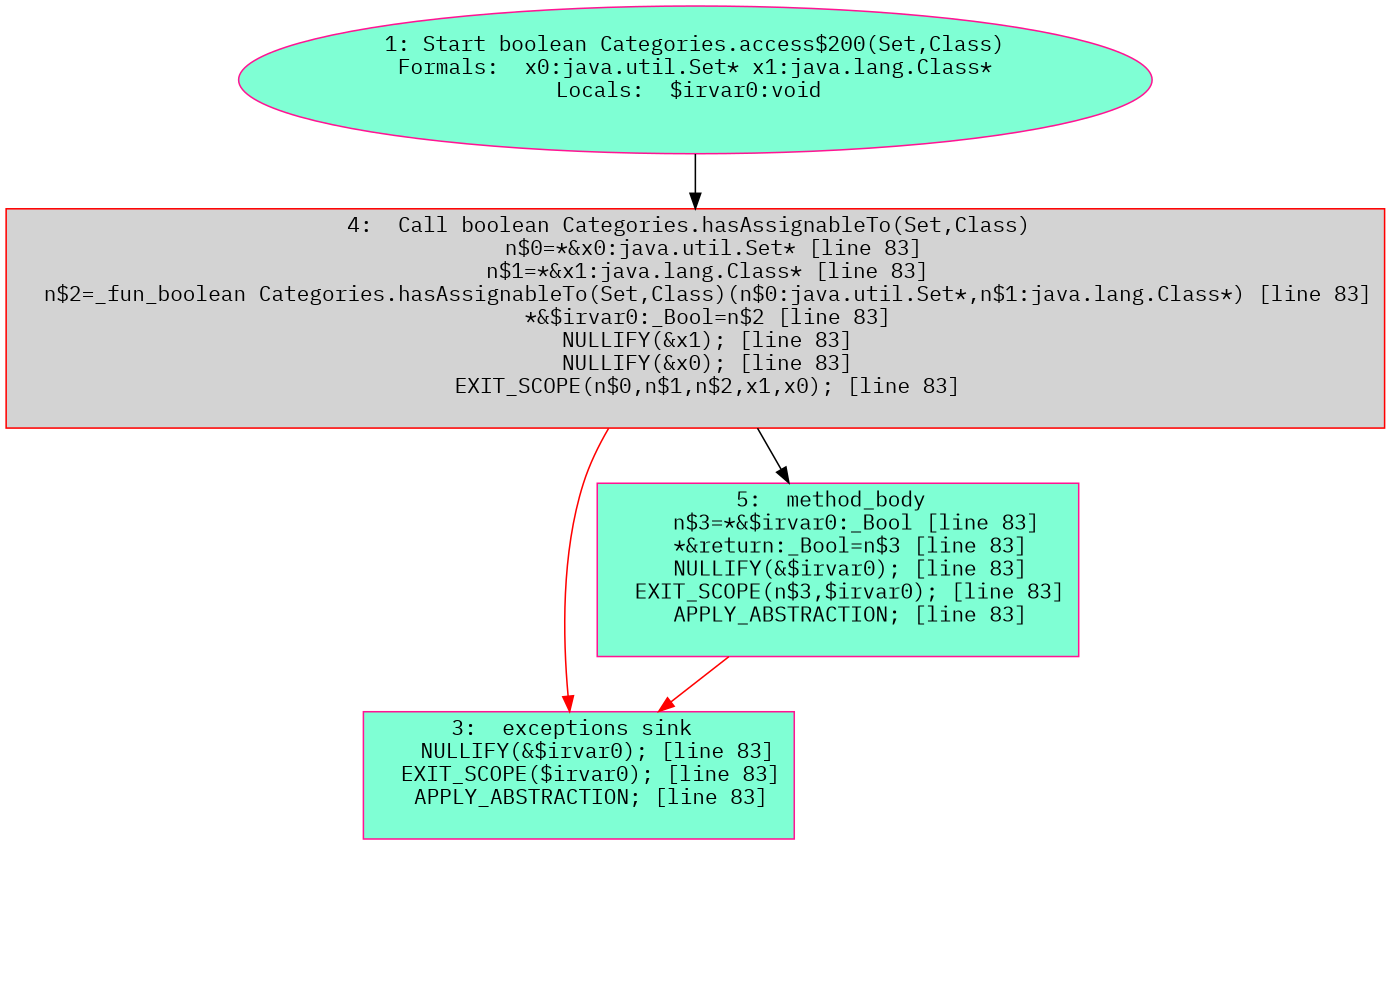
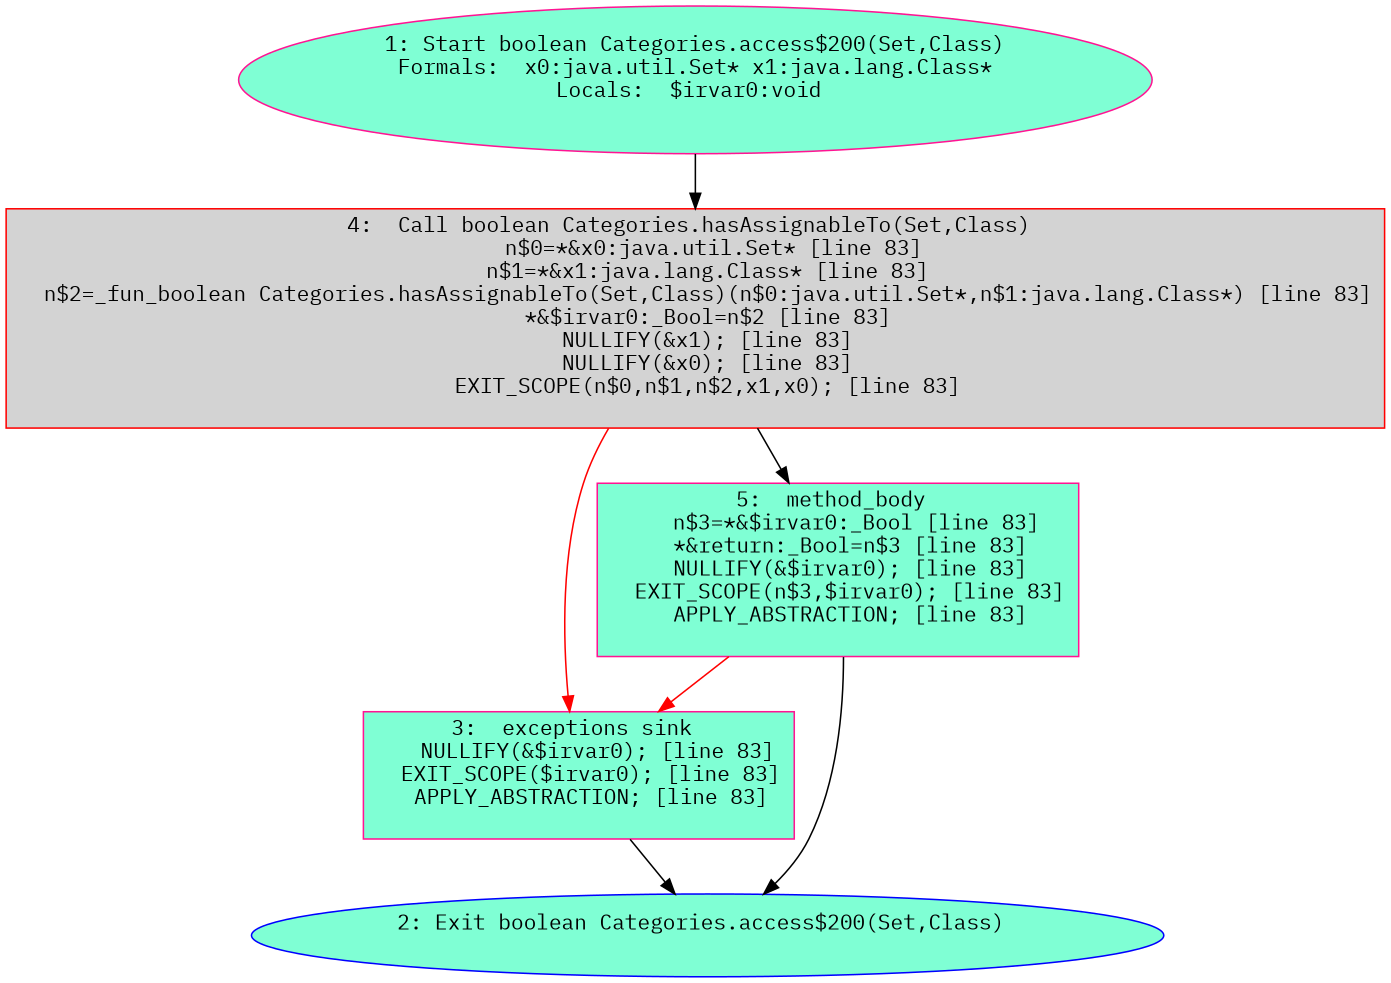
  digraph {
    fontname="IBM Plex Mono"
    node [color=deeppink style=filled fillcolor=aquamarine fontname="IBM Plex Mono" shape=box]
    edge [fontname="IBM Plex Mono"]
    n1 [label="1: Start boolean Categories.access$200(Set,Class)\nFormals:  x0:java.util.Set* x1:java.lang.Class*\nLocals:  $irvar0:void \n  " shape=""]
    n2 [label="4:  Call boolean Categories.hasAssignableTo(Set,Class) \n   n$0=*&x0:java.util.Set* [line 83]\n  n$1=*&x1:java.lang.Class* [line 83]\n  n$2=_fun_boolean Categories.hasAssignableTo(Set,Class)(n$0:java.util.Set*,n$1:java.lang.Class*) [line 83]\n  *&$irvar0:_Bool=n$2 [line 83]\n  NULLIFY(&x1); [line 83]\n  NULLIFY(&x0); [line 83]\n  EXIT_SCOPE(n$0,n$1,n$2,x1,x0); [line 83]\n " fillcolor=lightgrey color=red]
    n3 [label="3:  exceptions sink \n   NULLIFY(&$irvar0); [line 83]\n  EXIT_SCOPE($irvar0); [line 83]\n  APPLY_ABSTRACTION; [line 83]\n "]
    n4 [label="5:  method_body \n   n$3=*&$irvar0:_Bool [line 83]\n  *&return:_Bool=n$3 [line 83]\n  NULLIFY(&$irvar0); [line 83]\n  EXIT_SCOPE(n$3,$irvar0); [line 83]\n  APPLY_ABSTRACTION; [line 83]\n "]
+   n5 [color=blue label="2: Exit boolean Categories.access$200(Set,Class) \n  " shape=""]
    n1 -> n2
    n2 -> n3 [color=red]
    n2 -> n4
+   n3 -> n5
    n4 -> n3 [color=red]
+   n4 -> n5
  }
